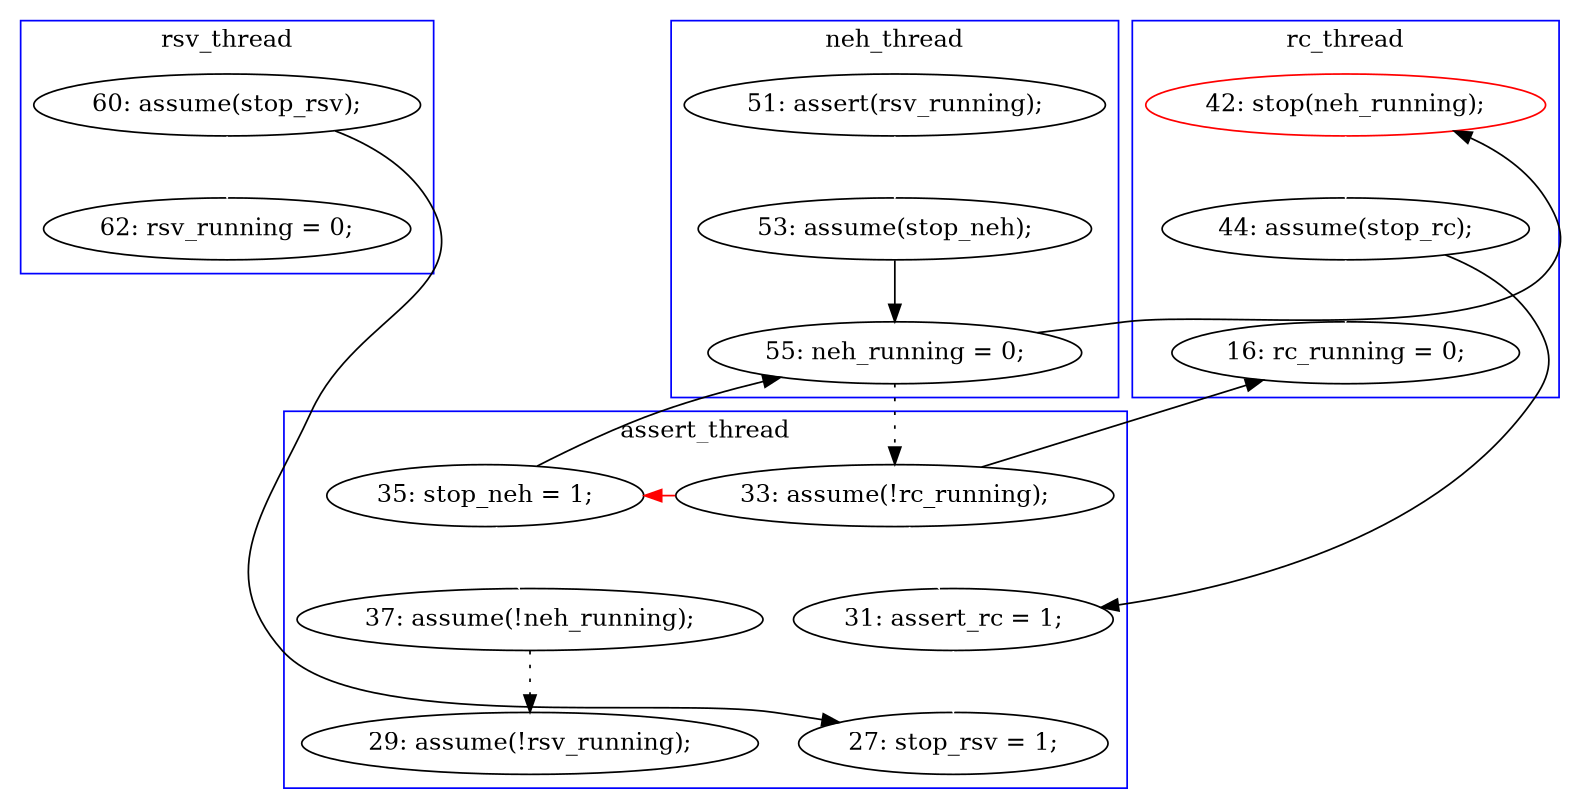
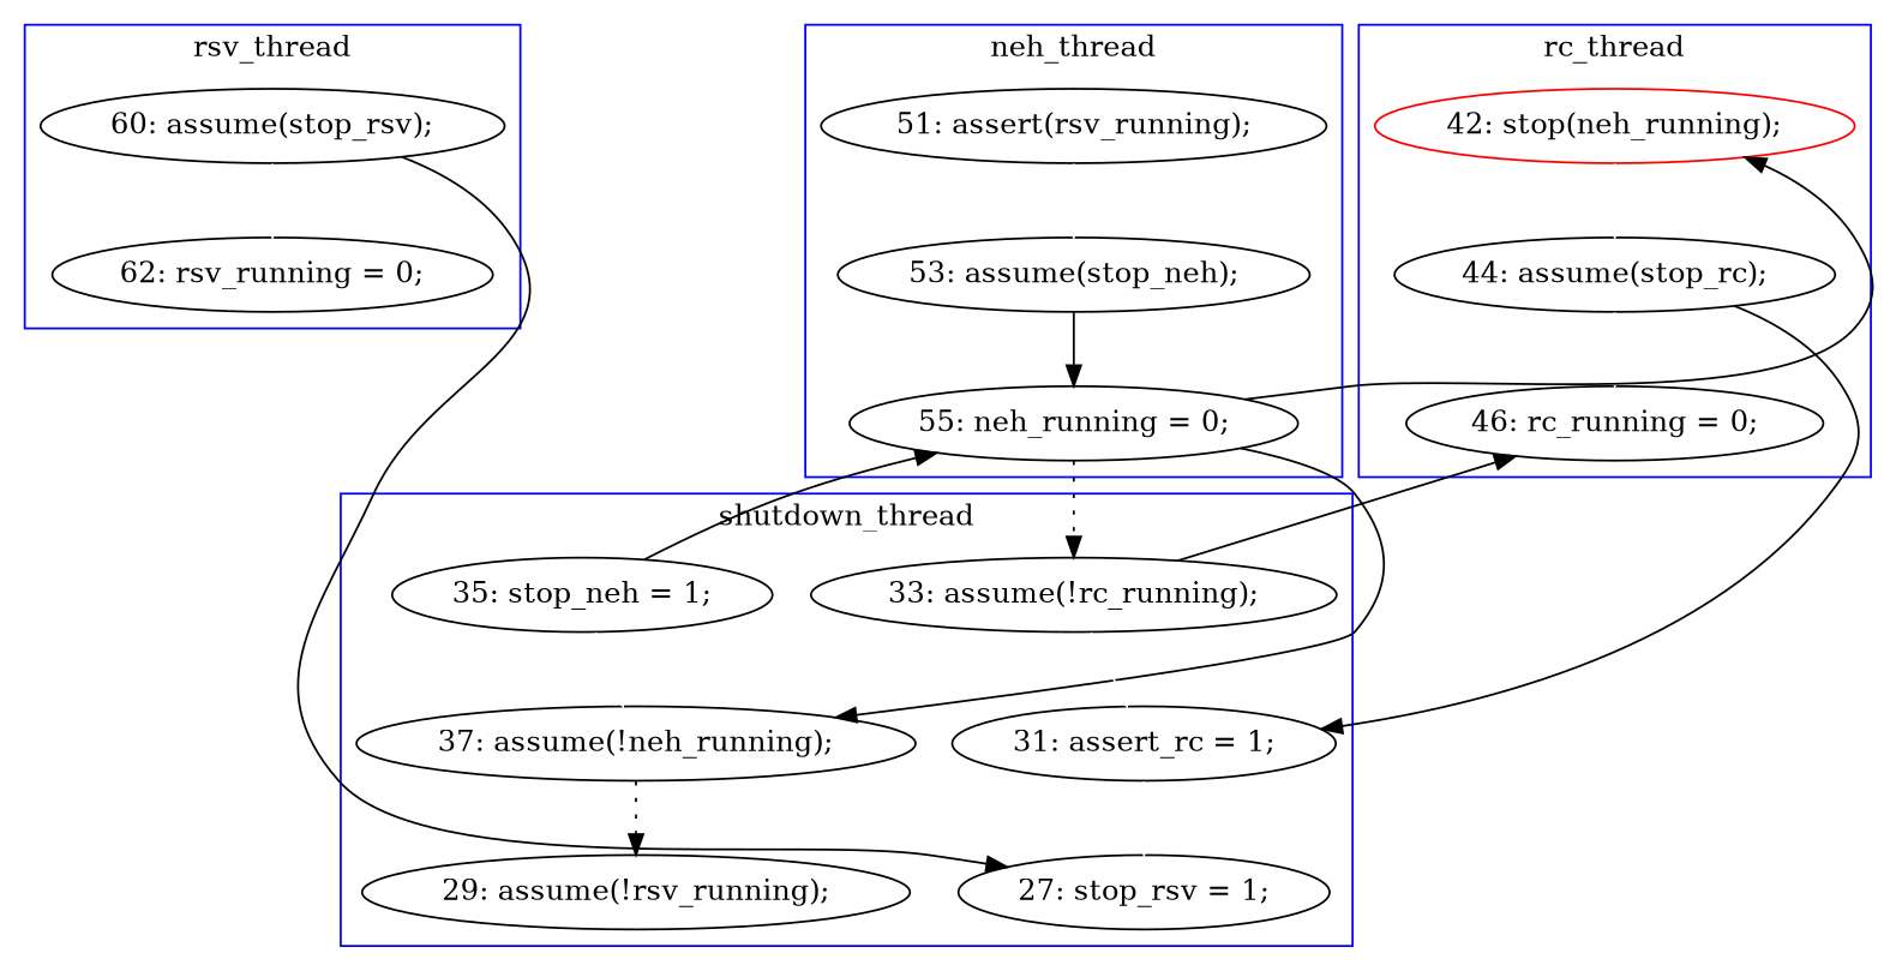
  digraph {
    edge [color=black style=solid]
    n1 [label="44: assume(stop_rc);"]
-   n2 [label="16: rc_running = 0;"]
+   n2 [label="46: rc_running = 0;"]
    n3 [color=red label="42: stop(neh_running);"]
    n4 [label="53: assume(stop_neh);"]
    n5 [label="55: neh_running = 0;"]
    n6 [label="51: assert(rsv_running);"]
    n7 [label="31: assert_rc = 1;"]
    n8 [label="27: stop_rsv = 1;"]
    n9 [label="29: assume(!rsv_running);"]
    n10 [label="33: assume(!rc_running);"]
    n11 [label="35: stop_neh = 1;"]
    n12 [label="37: assume(!neh_running);"]
    n13 [label="60: assume(stop_rsv);"]
    n14 [label="62: rsv_running = 0;"]
    subgraph cluster_1 {
      color=blue
      label=rc_thread
      n1
      n2
      n3
    }
    subgraph cluster_2 {
      color=blue
      label=neh_thread
      n4
      n5
      n6
    }
    subgraph cluster_3 {
      color=blue
-     label=assert_thread
+     label=shutdown_thread
      n7
      n8
      n9
      n10
      n11
      n12
    }
    subgraph cluster_4 {
      color=blue
      label=rsv_thread
      n13
      n14
    }
    n1 -> n2 [color=white]
    n1 -> n7 [constraint=false]
    n3 -> n1 [color=white]
    n4 -> n5
    n5 -> n3 [constraint=false]
    n5 -> n10 [style=dotted]
+   n5 -> n12 [constraint=false]
    n6 -> n4 [color=white]
    n7 -> n8 [color=white]
    n10 -> n2 [constraint=false]
    n10 -> n7 [color=white]
-   n10 -> n11 [color=red constraint=false]
    n11 -> n5 [constraint=false]
    n11 -> n12 [color=white]
    n12 -> n9 [style=dotted]
    n13 -> n8 [constraint=false]
    n13 -> n14 [color=white]
  }
